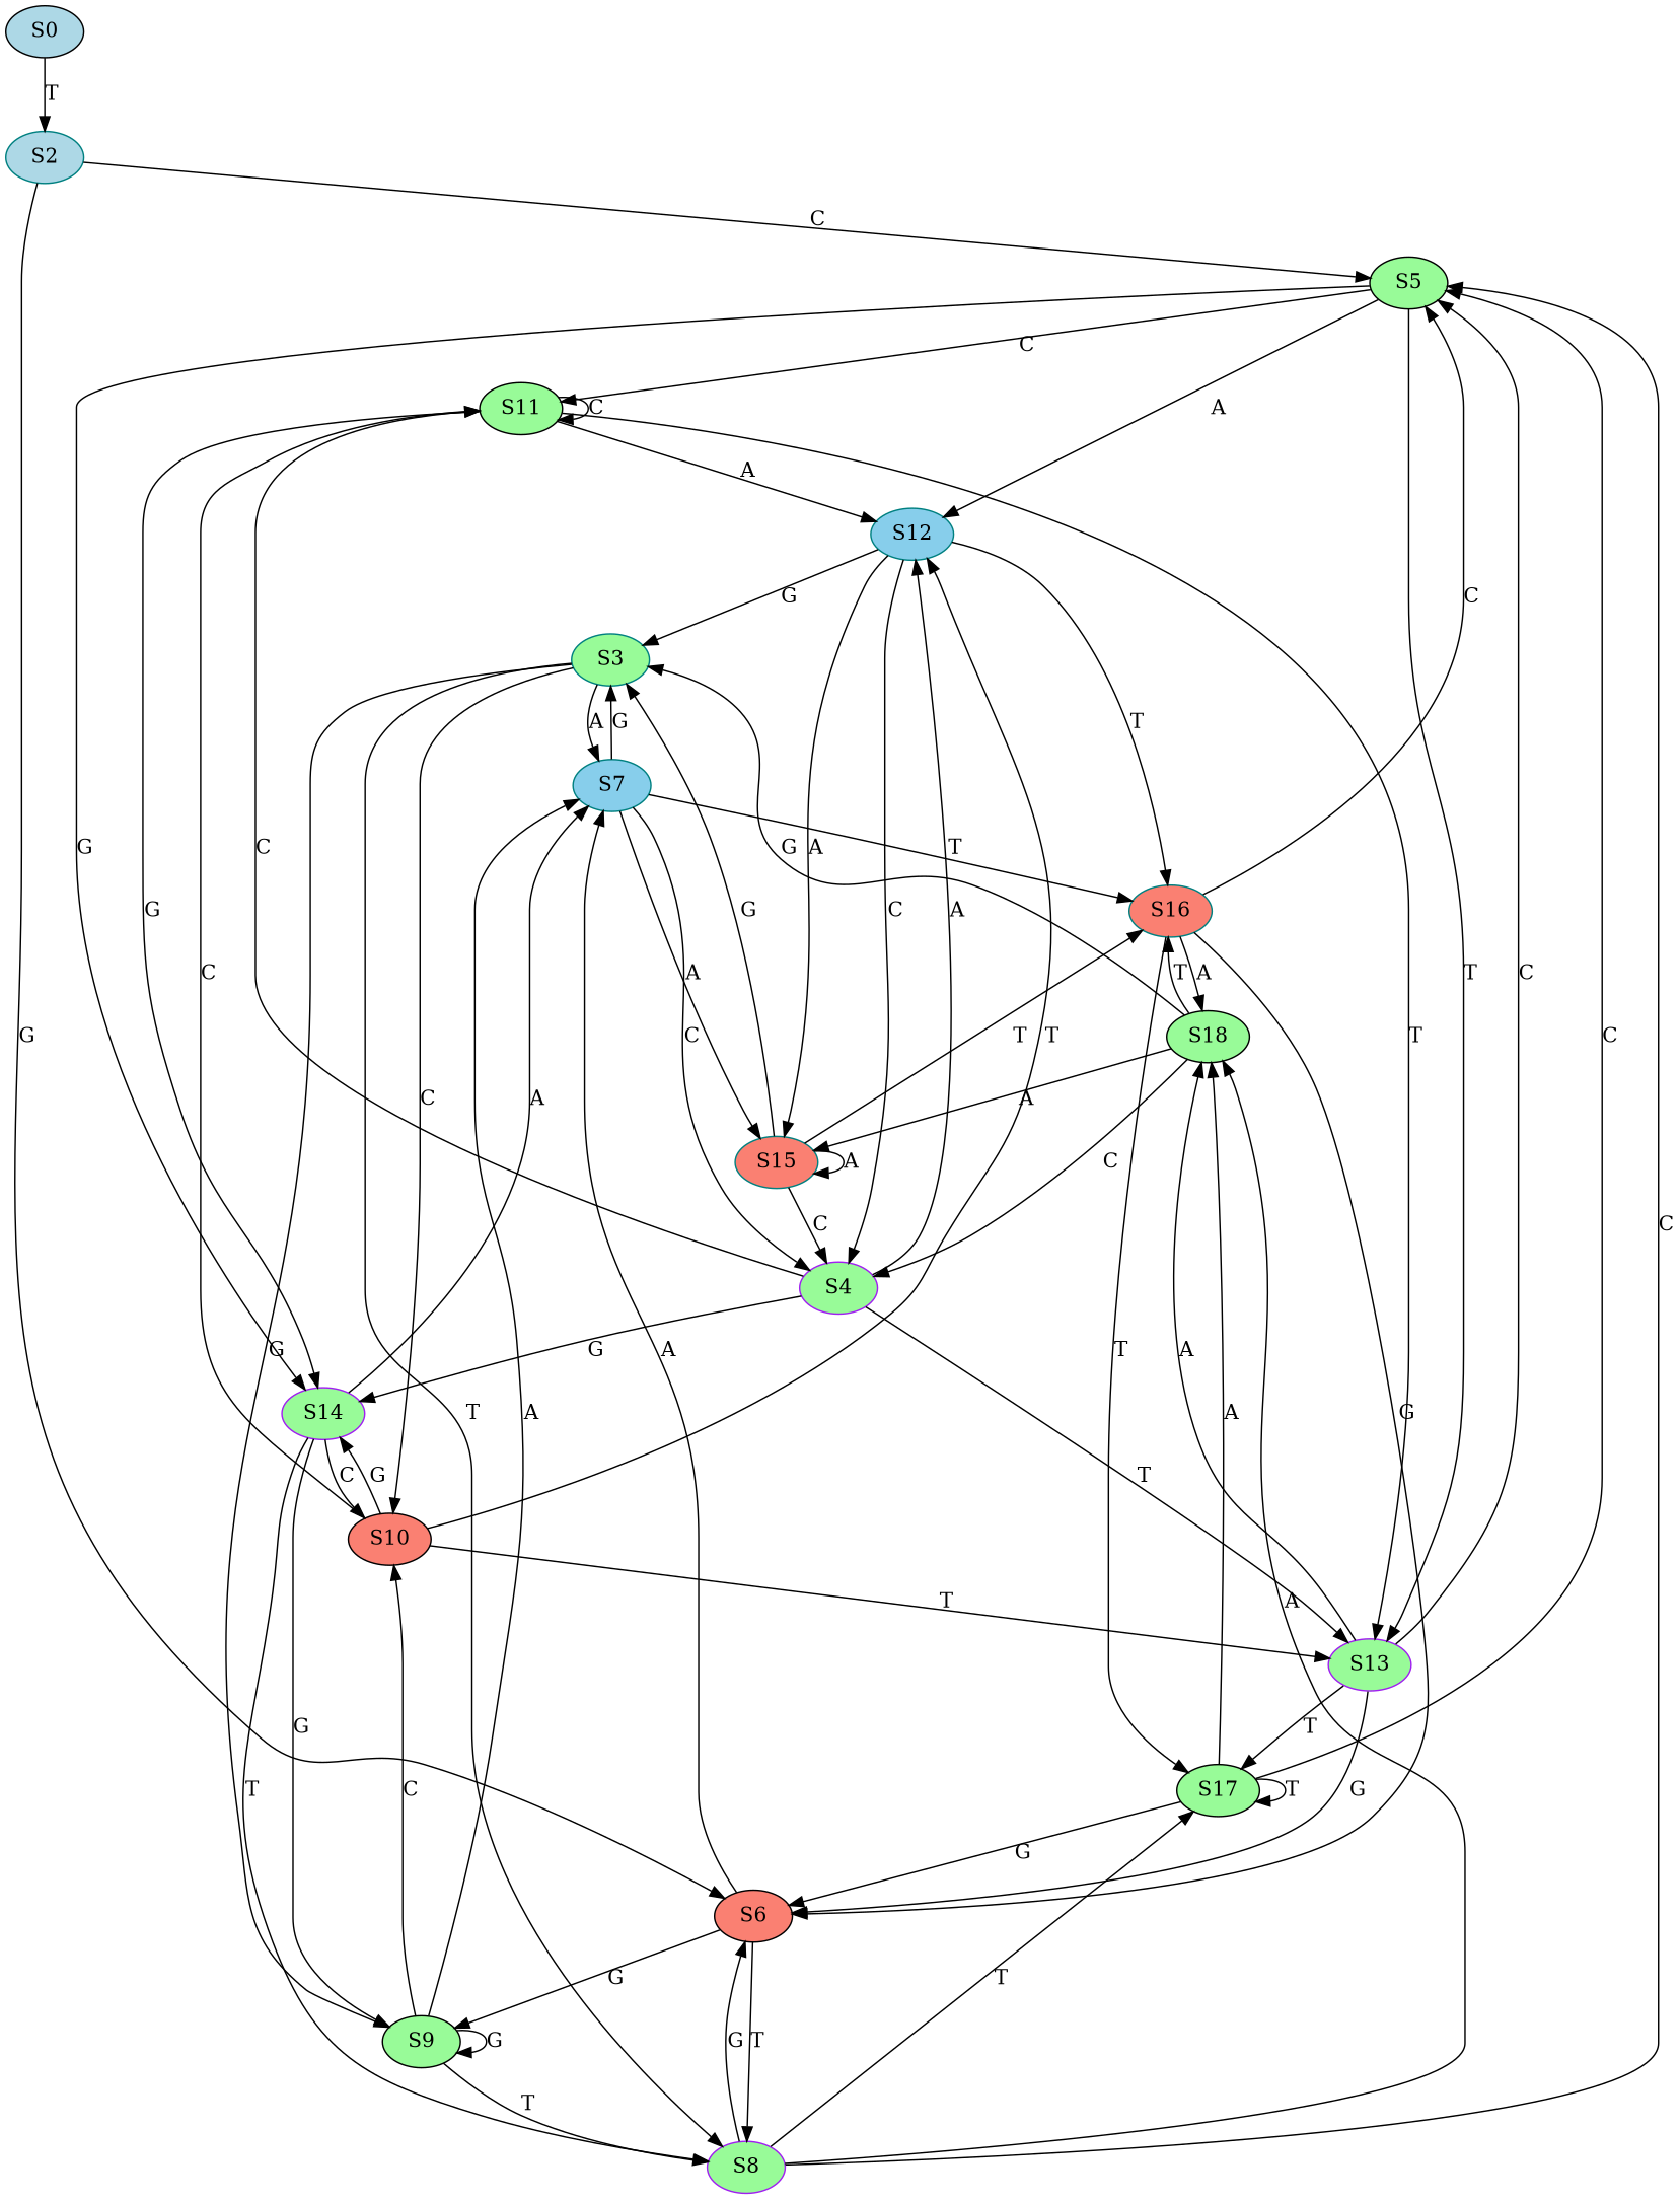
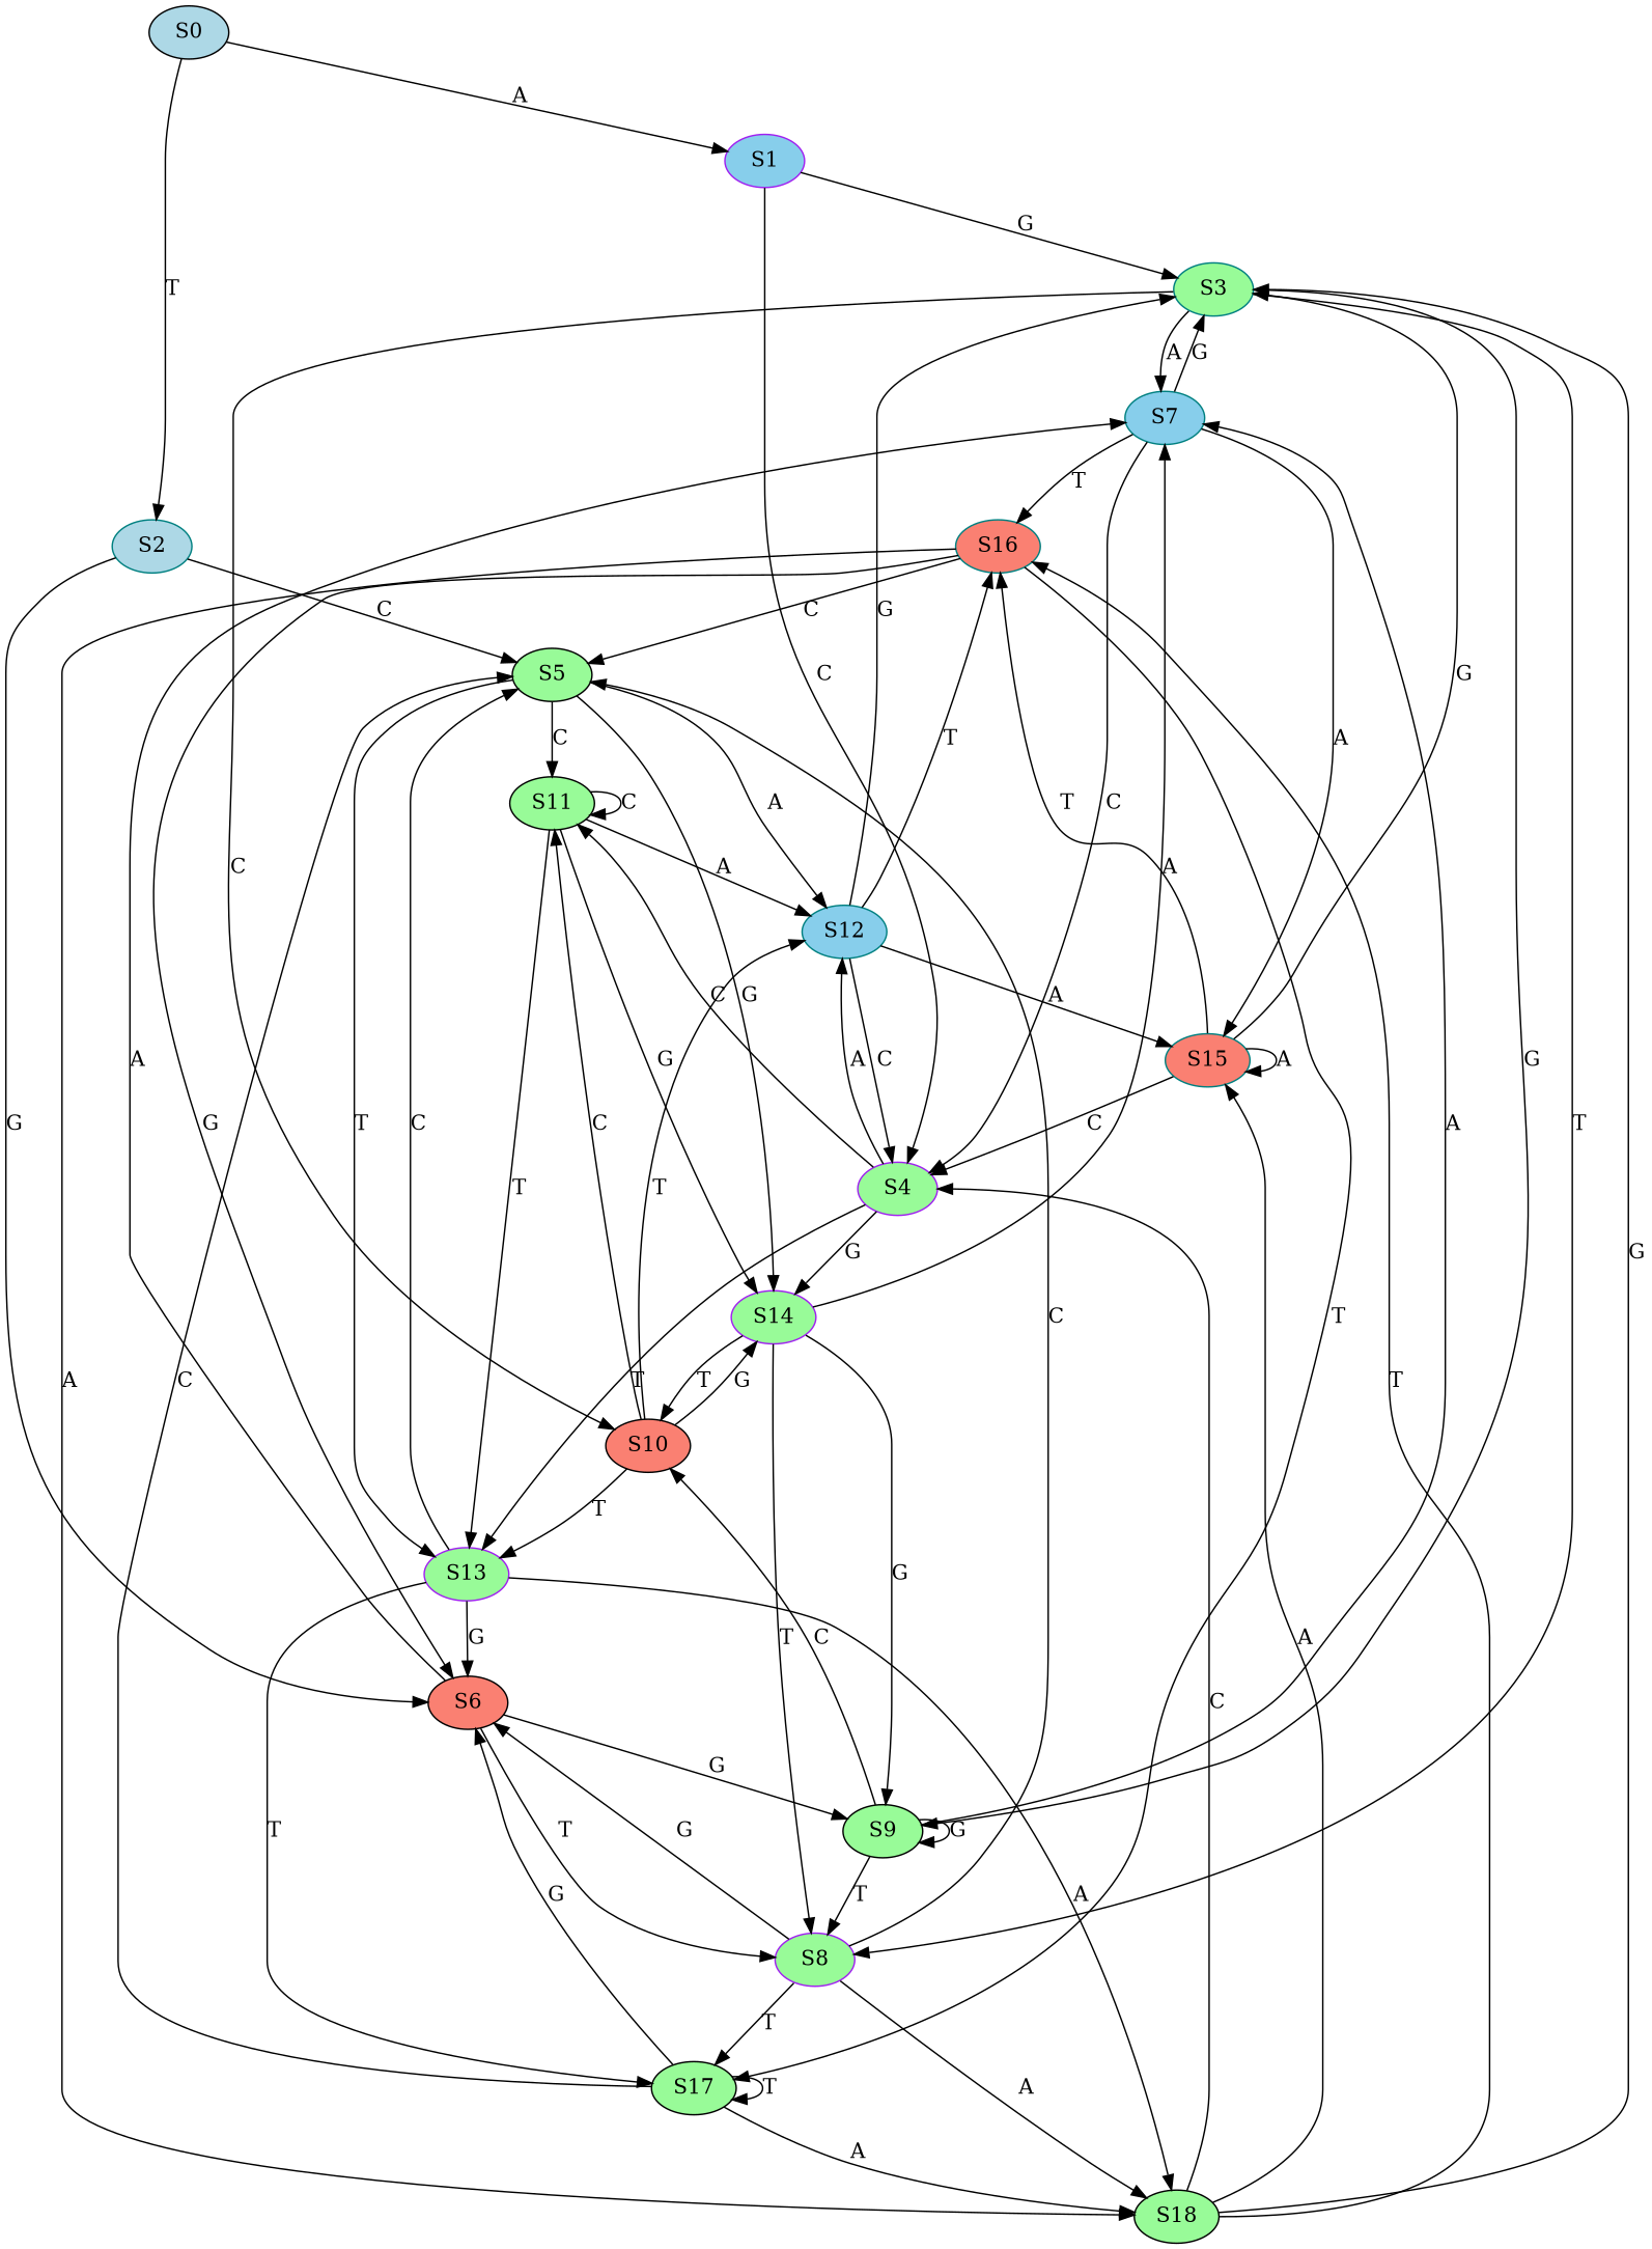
  strict digraph {
    node [color=black fillcolor=palegreen style=filled]
    S0 [fillcolor=lightblue]
+   S1 [color=purple fillcolor=skyblue]
    S2 [color=teal fillcolor=lightblue]
    S3 [color=teal]
    S4 [color=purple]
    S5
    S6 [fillcolor=salmon]
    S7 [color=teal fillcolor=skyblue]
    S8 [color=purple]
    S9
    S10 [fillcolor=salmon]
    S11
    S12 [color=teal fillcolor=skyblue]
    S13 [color=purple]
    S14 [color=purple]
    S15 [color=teal fillcolor=salmon]
    S16 [color=teal fillcolor=salmon]
    S17
    S18
+   S0 -> S1 [label=A]
    S0 -> S2 [label=T]
+   S1 -> S3 [label=G]
+   S1 -> S4 [label=C]
    S2 -> S5 [label=C]
    S2 -> S6 [label=G]
    S3 -> S7 [label=A]
    S3 -> S8 [label=T]
    S3 -> S9 [label=G]
    S3 -> S10 [label=C]
    S4 -> S11 [label=C]
    S4 -> S12 [label=A]
    S4 -> S13 [label=T]
    S4 -> S14 [label=G]
    S5 -> S11 [label=C]
    S5 -> S12 [label=A]
    S5 -> S13 [label=T]
    S5 -> S14 [label=G]
    S6 -> S7 [label=A]
    S6 -> S8 [label=T]
    S6 -> S9 [label=G]
    S7 -> S3 [label=G]
    S7 -> S4 [label=C]
    S7 -> S15 [label=A]
    S7 -> S16 [label=T]
    S8 -> S5 [label=C]
    S8 -> S6 [label=G]
    S8 -> S17 [label=T]
    S8 -> S18 [label=A]
    S9 -> S7 [label=A]
    S9 -> S8 [label=T]
    S9 -> S9 [label=G]
    S9 -> S10 [label=C]
    S10 -> S11 [label=C]
    S10 -> S12 [label=T]
    S10 -> S13 [label=T]
    S10 -> S14 [label=G]
    S11 -> S11 [label=C]
    S11 -> S12 [label=A]
    S11 -> S13 [label=T]
    S11 -> S14 [label=G]
    S12 -> S3 [label=G]
    S12 -> S4 [label=C]
    S12 -> S15 [label=A]
    S12 -> S16 [label=T]
    S13 -> S5 [label=C]
    S13 -> S6 [label=G]
    S13 -> S17 [label=T]
    S13 -> S18 [label=A]
    S14 -> S7 [label=A]
    S14 -> S8 [label=T]
    S14 -> S9 [label=G]
-   S14 -> S10 [label=C]
+   S14 -> S10 [label=T]
    S15 -> S3 [label=G]
    S15 -> S4 [label=C]
    S15 -> S15 [label=A]
    S15 -> S16 [label=T]
    S16 -> S5 [label=C]
    S16 -> S6 [label=G]
    S16 -> S17 [label=T]
    S16 -> S18 [label=A]
    S17 -> S5 [label=C]
    S17 -> S6 [label=G]
    S17 -> S17 [label=T]
    S17 -> S18 [label=A]
    S18 -> S3 [label=G]
    S18 -> S4 [label=C]
    S18 -> S15 [label=A]
    S18 -> S16 [label=T]
  }
